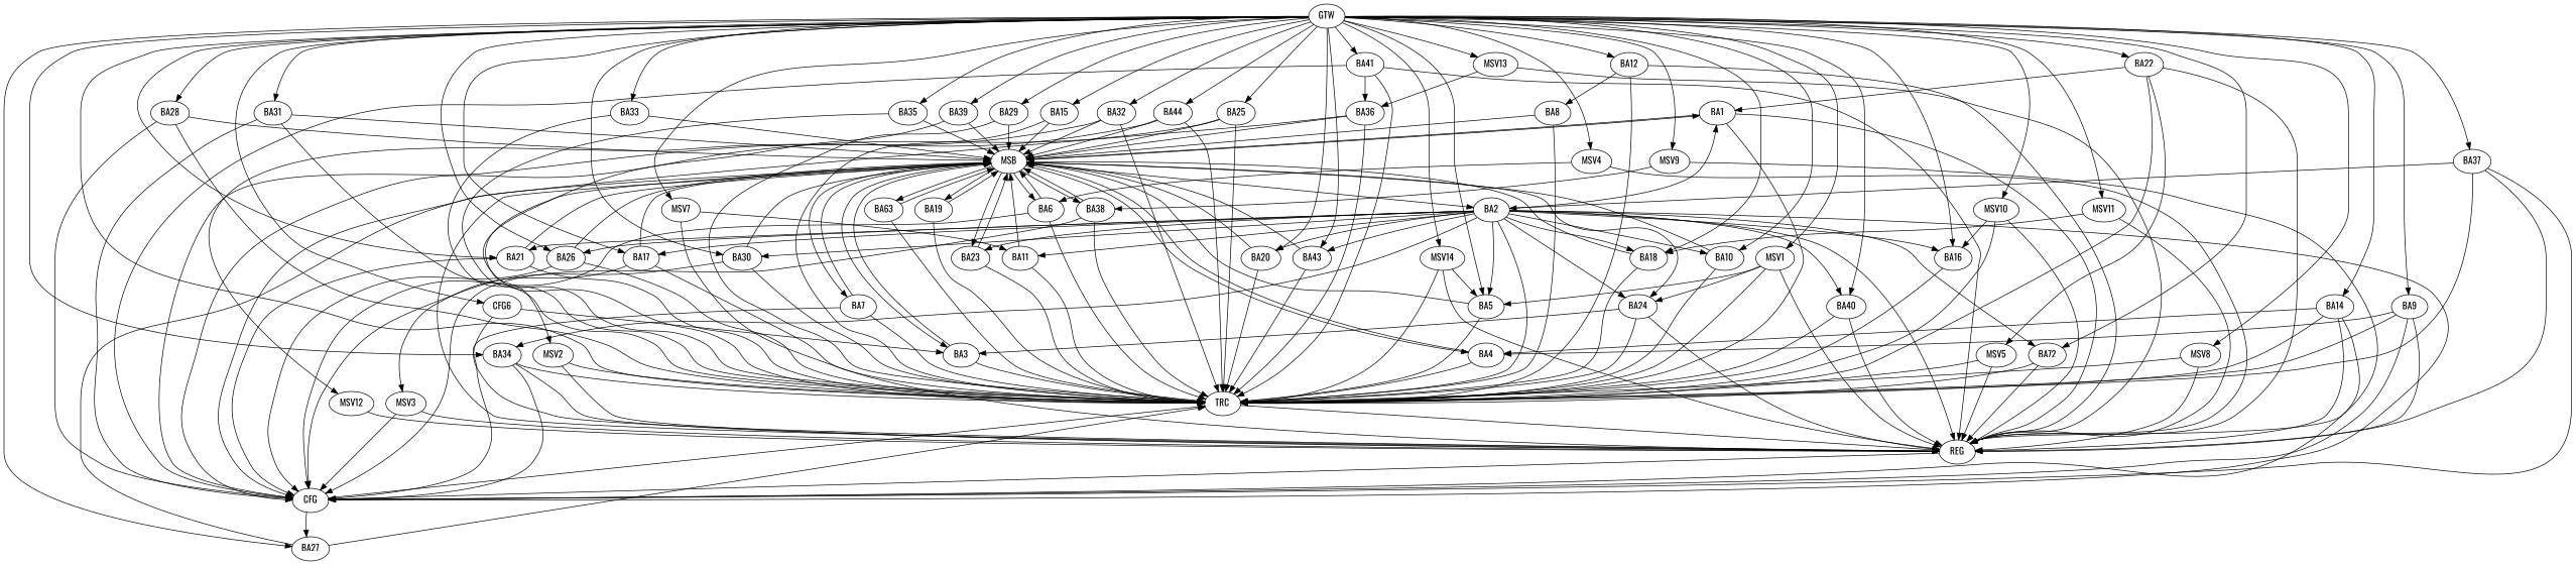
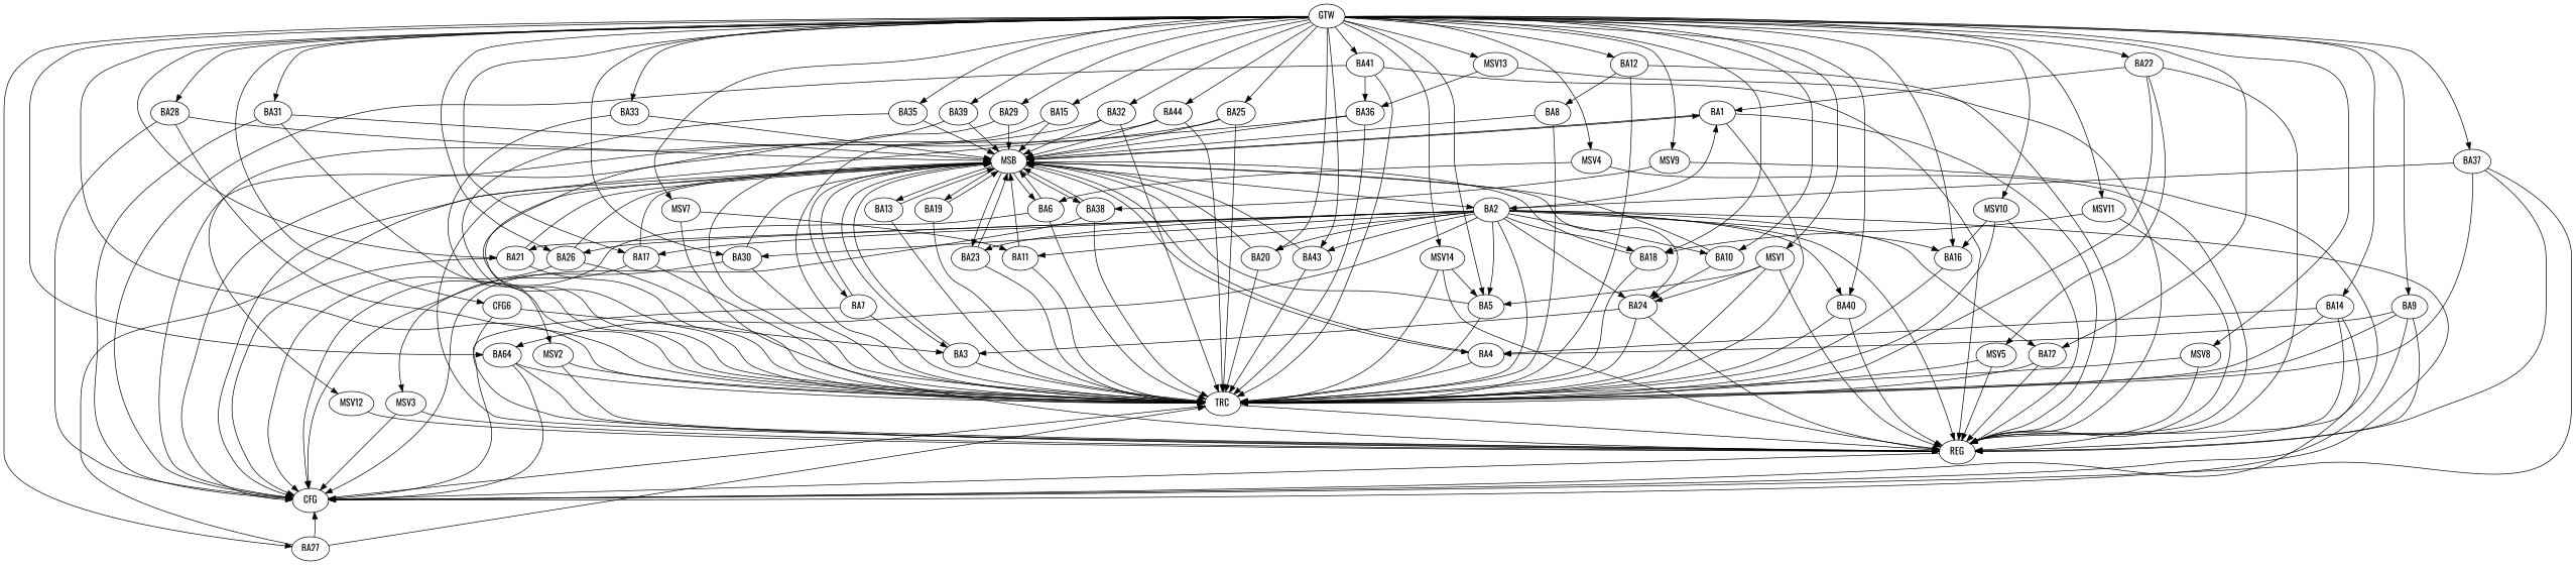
  strict digraph {
    fontname=Oswald
    node [fontname=Oswald]
    edge [fontname=Oswald]
    n1 [label=BA1]
    n2 [label=MSB]
    n3 [label=TRC]
    n4 [label=REG]
    n5 [label=BA2]
    n6 [label=BA23]
    n7 [label=BA24]
    n8 [label=BA3]
    n9 [label=BA4]
    n10 [label=BA6]
    n11 [label=BA7]
-   n12 [label=BA63]
+   n12 [label=BA13]
    n13 [label=BA19]
    n14 [label=BA38]
    n15 [label=MSV2]
    n16 [label=BA5]
    n17 [label=BA10]
    n18 [label=BA11]
    n19 [label=BA16]
    n20 [label=BA17]
    n21 [label=BA18]
    n22 [label=BA20]
    n23 [label=BA21]
    n24 [label=BA26]
    n25 [label=BA30]
-   n26 [label=BA34]
+   n26 [label=BA64]
    n27 [label=BA40]
    n28 [label=BA72]
    n29 [label=BA43]
    n30 [label=CFG]
    n31 [label=MSV3]
    n32 [label=BA8]
    n33 [label=BA9]
    n34 [label=BA12]
    n35 [label=BA14]
    n36 [label=BA15]
    n37 [label=BA22]
    n38 [label=MSV5]
    n39 [label=BA25]
    n40 [label=BA27]
    n41 [label=BA28]
    n42 [label=BA29]
    n43 [label=BA31]
    n44 [label=BA32]
    n45 [label=MSV12]
    n46 [label=BA33]
    n47 [label=BA35]
    n48 [label=BA36]
    n49 [label=BA37]
    n50 [label=BA39]
    n51 [label=BA41]
    n52 [label=BA44]
    n53 [label=GTW]
    n54 [label=MSV1]
    n55 [label=MSV4]
    n56 [label=CFG6]
    n57 [label=MSV7]
    n58 [label=MSV8]
    n59 [label=MSV9]
    n60 [label=MSV10]
    n61 [label=MSV11]
    n62 [label=MSV13]
    n63 [label=MSV14]
    n1 -> n2
    n1 -> n3
    n1 -> n4
    n2 -> n1
    n2 -> n4
    n2 -> n5
    n2 -> n6
    n2 -> n7
    n2 -> n8
    n2 -> n9
    n2 -> n10
    n2 -> n11
    n2 -> n12
    n2 -> n13
    n2 -> n14
    n2 -> n15
    n3 -> n4
    n4 -> n30
    n5 -> n1
    n5 -> n3
    n5 -> n4
    n5 -> n6
    n5 -> n7
    n5 -> n16
    n5 -> n17
    n5 -> n18
    n5 -> n19
    n5 -> n20
    n5 -> n21
    n5 -> n22
    n5 -> n23
    n5 -> n24
    n5 -> n25
    n5 -> n26
    n5 -> n27
    n5 -> n28
    n5 -> n29
    n5 -> n30
    n6 -> n2
    n6 -> n3
    n7 -> n3
    n7 -> n4
    n7 -> n8
    n8 -> n2
    n8 -> n3
    n9 -> n2
    n9 -> n3
    n10 -> n2
    n10 -> n3
    n10 -> n30
    n11 -> n2
    n11 -> n3
    n11 -> n30
    n12 -> n2
    n12 -> n3
    n13 -> n2
    n13 -> n3
    n14 -> n2
    n14 -> n3
    n14 -> n30
    n15 -> n3
    n15 -> n4
    n16 -> n2
    n16 -> n3
    n17 -> n2
-   n17 -> n3
+   n17 -> n7
    n18 -> n2
    n18 -> n3
    n19 -> n3
    n20 -> n2
    n20 -> n3
    n20 -> n31
    n21 -> n2
    n21 -> n3
    n22 -> n2
    n22 -> n3
    n23 -> n2
    n23 -> n3
    n23 -> n30
    n24 -> n2
    n24 -> n3
    n24 -> n30
    n25 -> n2
    n25 -> n3
    n25 -> n30
    n26 -> n3
    n26 -> n4
    n26 -> n30
    n27 -> n3
    n27 -> n4
    n28 -> n3
    n28 -> n4
    n29 -> n2
    n29 -> n3
    n30 -> n3
    n31 -> n4
    n31 -> n30
    n32 -> n2
    n32 -> n3
    n33 -> n3
    n33 -> n4
    n33 -> n9
    n33 -> n30
    n34 -> n3
    n34 -> n4
    n34 -> n32
    n35 -> n3
    n35 -> n4
    n35 -> n9
    n35 -> n30
    n36 -> n2
    n36 -> n3
    n37 -> n1
    n37 -> n3
    n37 -> n4
    n37 -> n38
    n38 -> n3
    n38 -> n4
    n39 -> n2
    n39 -> n3
    n39 -> n30
    n40 -> n2
    n40 -> n3
-   n30 -> n40
+   n40 -> n30
    n41 -> n2
    n41 -> n3
    n41 -> n30
    n42 -> n2
    n42 -> n3
    n43 -> n2
    n43 -> n3
    n43 -> n30
    n44 -> n2
    n44 -> n3
    n44 -> n45
    n45 -> n4
    n46 -> n2
    n46 -> n3
    n47 -> n2
    n47 -> n3
    n48 -> n2
    n48 -> n3
    n48 -> n30
    n49 -> n3
    n49 -> n4
    n49 -> n5
    n49 -> n30
    n50 -> n2
    n50 -> n3
    n51 -> n3
    n51 -> n4
    n51 -> n30
    n51 -> n48
    n52 -> n2
    n52 -> n3
    n52 -> n30
    n53 -> n3
    n53 -> n16
    n53 -> n17
    n53 -> n19
    n53 -> n20
    n53 -> n21
    n53 -> n22
    n53 -> n23
    n53 -> n24
    n53 -> n25
    n53 -> n26
    n53 -> n27
    n53 -> n28
    n53 -> n29
    n53 -> n33
    n53 -> n34
    n53 -> n35
    n53 -> n36
    n53 -> n37
    n53 -> n39
    n53 -> n40
    n53 -> n41
    n53 -> n42
    n53 -> n43
    n53 -> n44
    n53 -> n46
    n53 -> n47
    n53 -> n49
    n53 -> n50
    n53 -> n51
    n53 -> n52
    n53 -> n54
    n53 -> n55
    n53 -> n56
    n53 -> n57
    n53 -> n58
    n53 -> n59
    n53 -> n60
    n53 -> n61
    n53 -> n62
    n53 -> n63
    n54 -> n3
    n54 -> n4
    n54 -> n7
    n54 -> n16
    n55 -> n4
    n55 -> n10
    n56 -> n4
    n56 -> n8
    n57 -> n4
    n57 -> n18
    n58 -> n3
    n58 -> n4
    n59 -> n4
    n59 -> n14
    n60 -> n3
    n60 -> n4
    n60 -> n19
    n61 -> n4
    n61 -> n21
    n62 -> n4
    n62 -> n48
    n63 -> n3
    n63 -> n4
    n63 -> n16
  }
